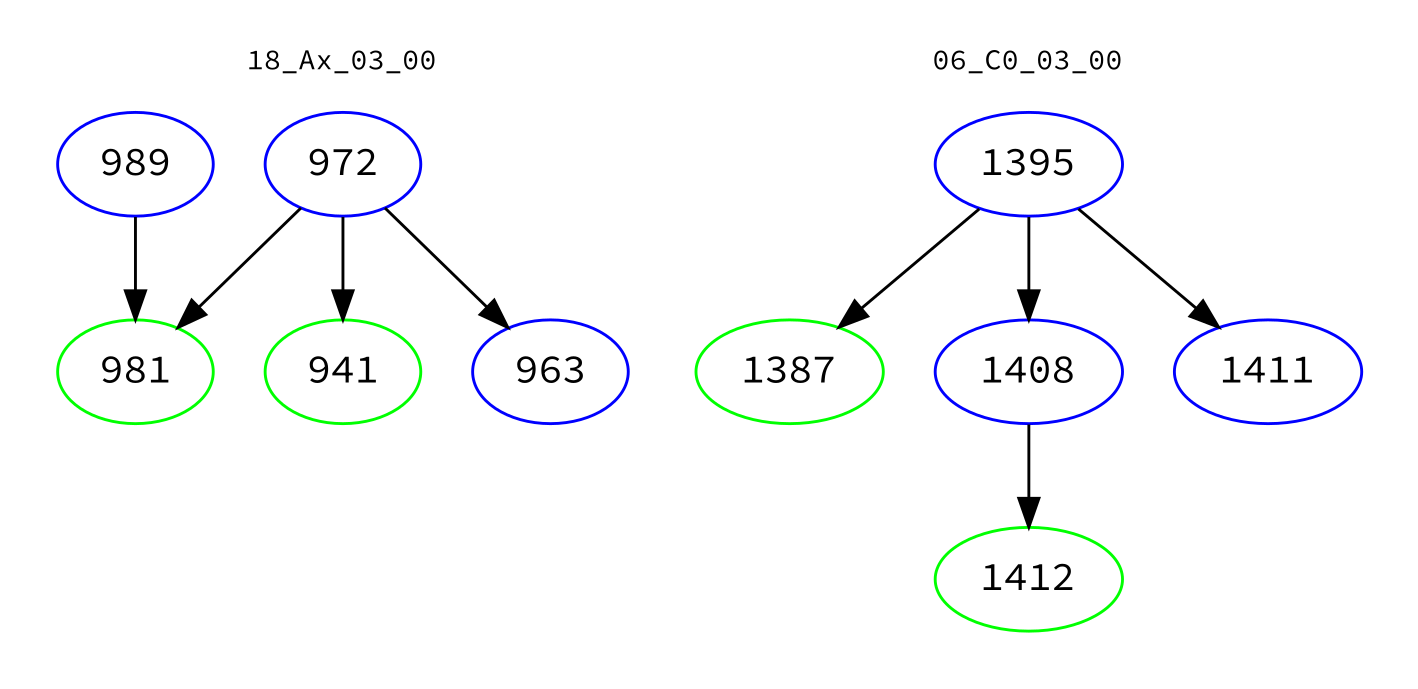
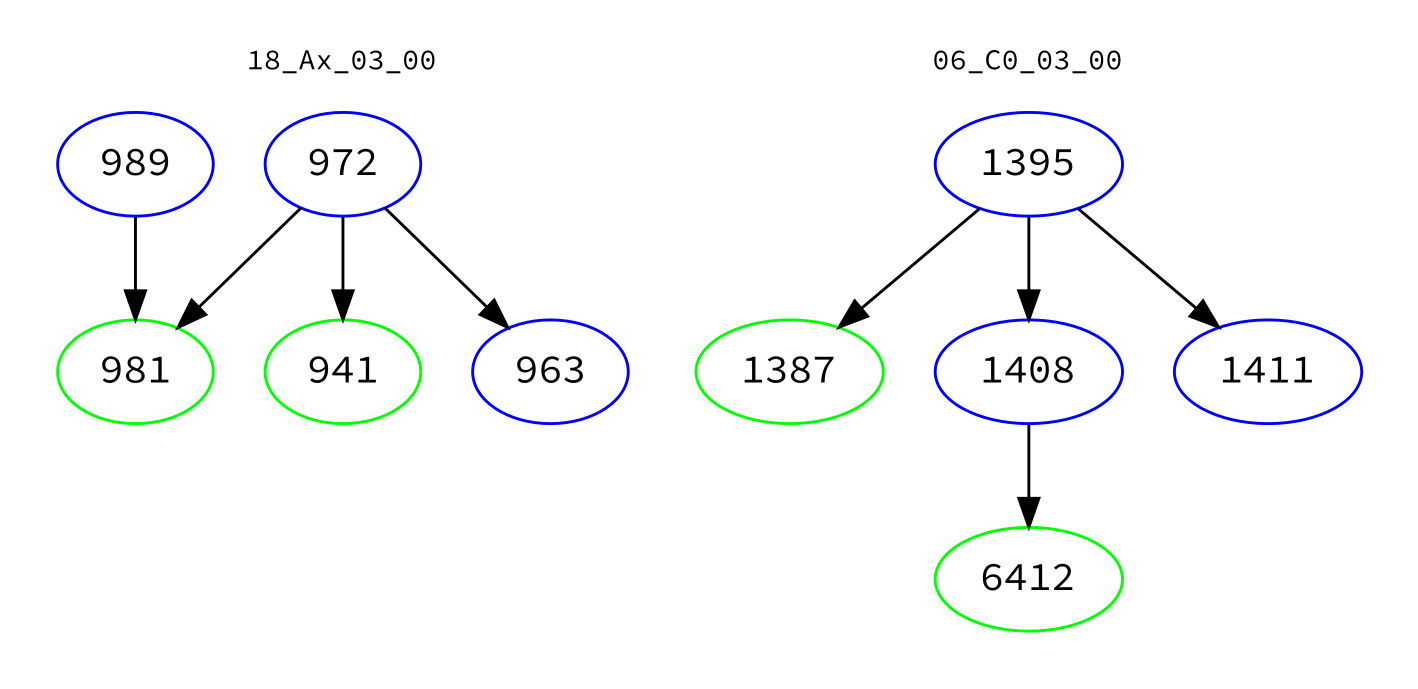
  digraph {
    fontname="Source Code Pro"
    node [color=blue fontname="Source Code Pro"]
    edge [color=black fontname="Source Code Pro"]
    n1 [label=972]
    n2 [color=green label=941]
    n3 [label=989]
    n4 [label=963]
    n5 [color=green label=981]
    n6 [label=1395]
    n7 [color=green label=1387]
    n8 [label=1408]
    n9 [label=1411]
-   n10 [color=green label=1412]
+   n10 [color=green label=6412]
    subgraph cluster_1 {
      color=white
      fontsize=10
      label="18_Ax_03_00"
      n1
      n2
      n3
      n4
      n5
    }
    subgraph cluster_2 {
      color=white
      fontsize=10
      label="06_C0_03_00"
      n6
      n7
      n8
      n9
      n10
    }
    n1 -> n2
    n1 -> n4
    n1 -> n5
    n3 -> n5
    n6 -> n7
    n6 -> n8
    n6 -> n9
    n8 -> n10
  }
